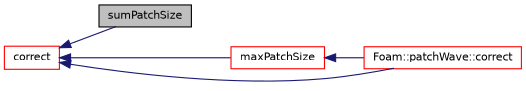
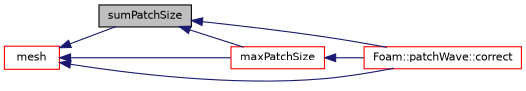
  digraph {
    rankdir=LR
    node [color=red fontname=Helvetica fontsize=10 shape=record]
    edge [color=midnightblue dir=back fontname=Helvetica fontsize=10 labelfontname=Helvetica labelfontsize=10 style=solid]
    n1 [color=black fillcolor=grey75 fontcolor=black height=0.2 label=sumPatchSize style=filled width=0.4]
    n2 [height=0.2 label="Foam::patchWave::correct" width=0.4]
    n3 [height=0.2 label=maxPatchSize width=0.4]
-   n4 [height=0.2 label=correct width=0.4]
+   n4 [height=0.2 label=mesh width=0.4]
+   n1 -> n2
+   n1 -> n3
    n3 -> n2
    n4 -> n1
    n4 -> n2
    n4 -> n3
  }
